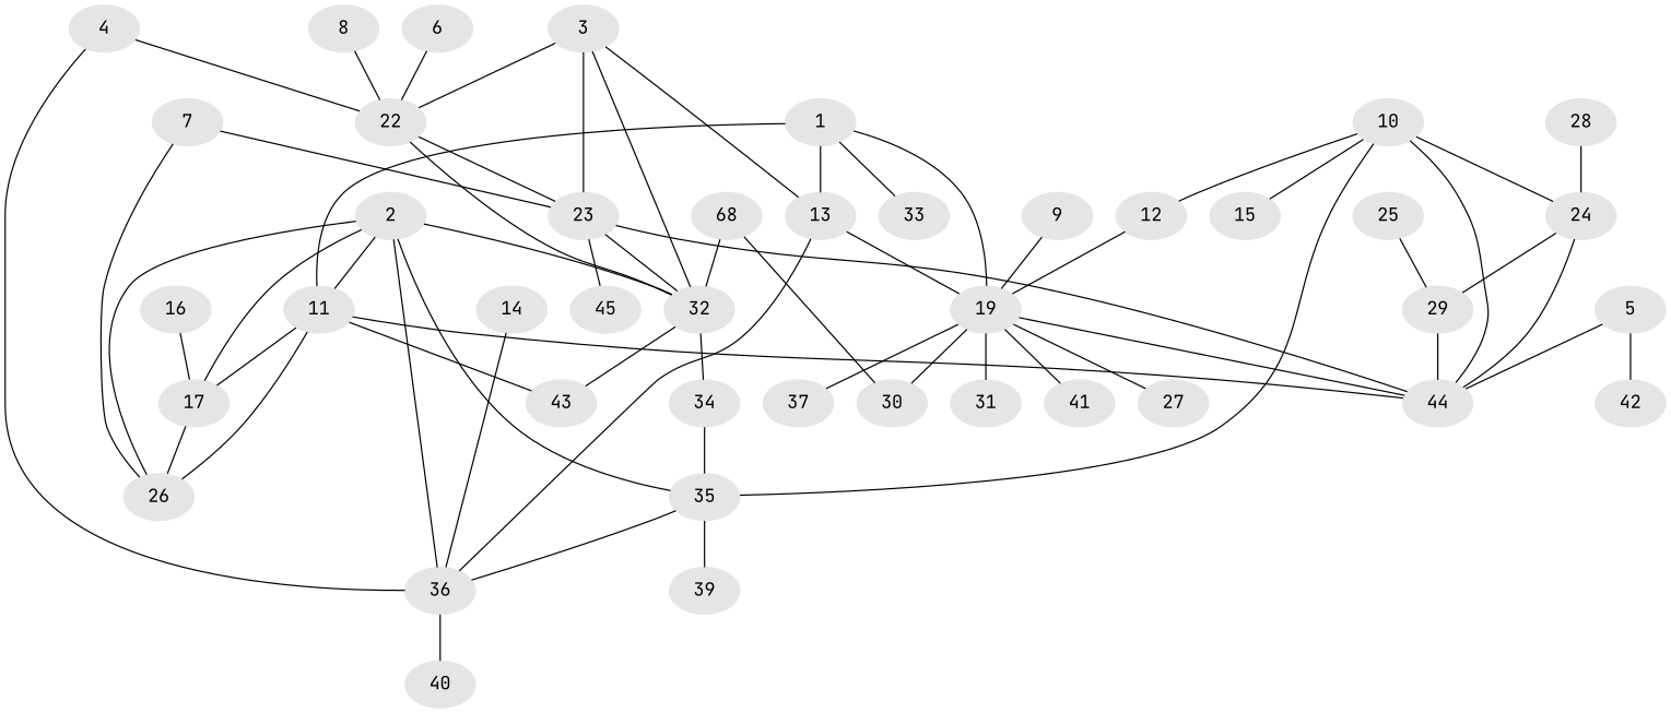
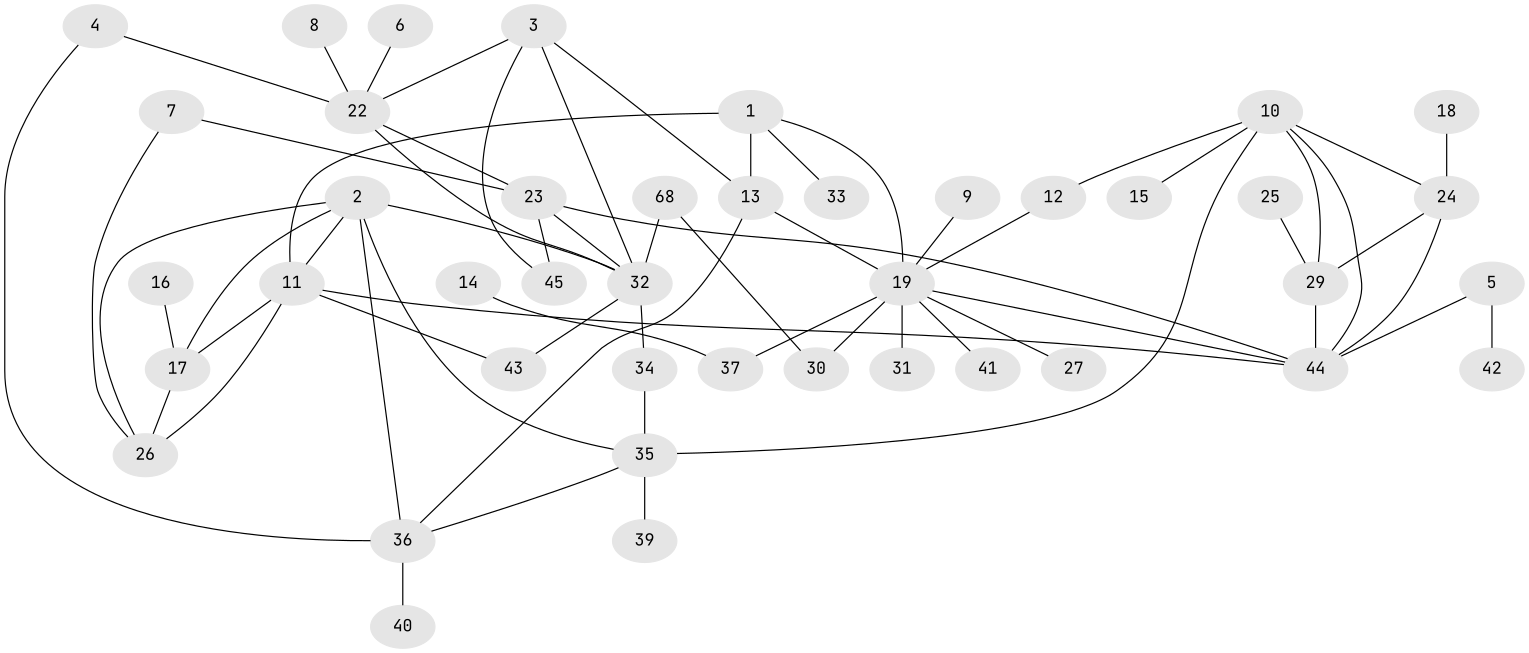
  graph {
    fontname="JetBrains Mono"
    node [color=gray90 fontname="JetBrains Mono" style=filled]
    edge [fontname="JetBrains Mono" weight=1.0]
    1
    11
    13
    19
    33
    17
    26
    44
    43
    36
    27
    30
    31
    37
    41
    2
    32
    35
    34
    39
    40
    3
    22
    23
    45
    4
    5
    42
    6
    7
    8
    9
    10
    15
    24
    29
    12
    14
    16
-   18 [label=28]
+   18
    25
    n42 [label=68]
    1 -- 11
    1 -- 13 [weight=2.0]
    1 -- 19
    1 -- 33
    11 -- 17
    11 -- 26
    11 -- 44
    11 -- 43
    13 -- 19 [weight=2.0]
    13 -- 36
    19 -- 44
    19 -- 27
    19 -- 30
    19 -- 31
    19 -- 37
    19 -- 41
    17 -- 26
    36 -- 40
    2 -- 11
    2 -- 17
    2 -- 26
    2 -- 36
    2 -- 32
    2 -- 35
    32 -- 43
    32 -- 34
    35 -- 36
    35 -- 39
    34 -- 35
    3 -- 13
    3 -- 32
    3 -- 22
-   3 -- 23
+   3 -- 45
    22 -- 32
    22 -- 23
    23 -- 44
    23 -- 32
    23 -- 45
    4 -- 36
    4 -- 22
    5 -- 44
    5 -- 42
    6 -- 22
    7 -- 26
    7 -- 23
    8 -- 22
    9 -- 19
    10 -- 44
    10 -- 35
    10 -- 15
    10 -- 24
+   10 -- 29
    10 -- 12
    24 -- 44
    24 -- 29
    29 -- 44
    12 -- 19
-   14 -- 36
+   14 -- 37
    16 -- 17
    18 -- 24
    25 -- 29
    n42 -- 30
    n42 -- 32
  }
